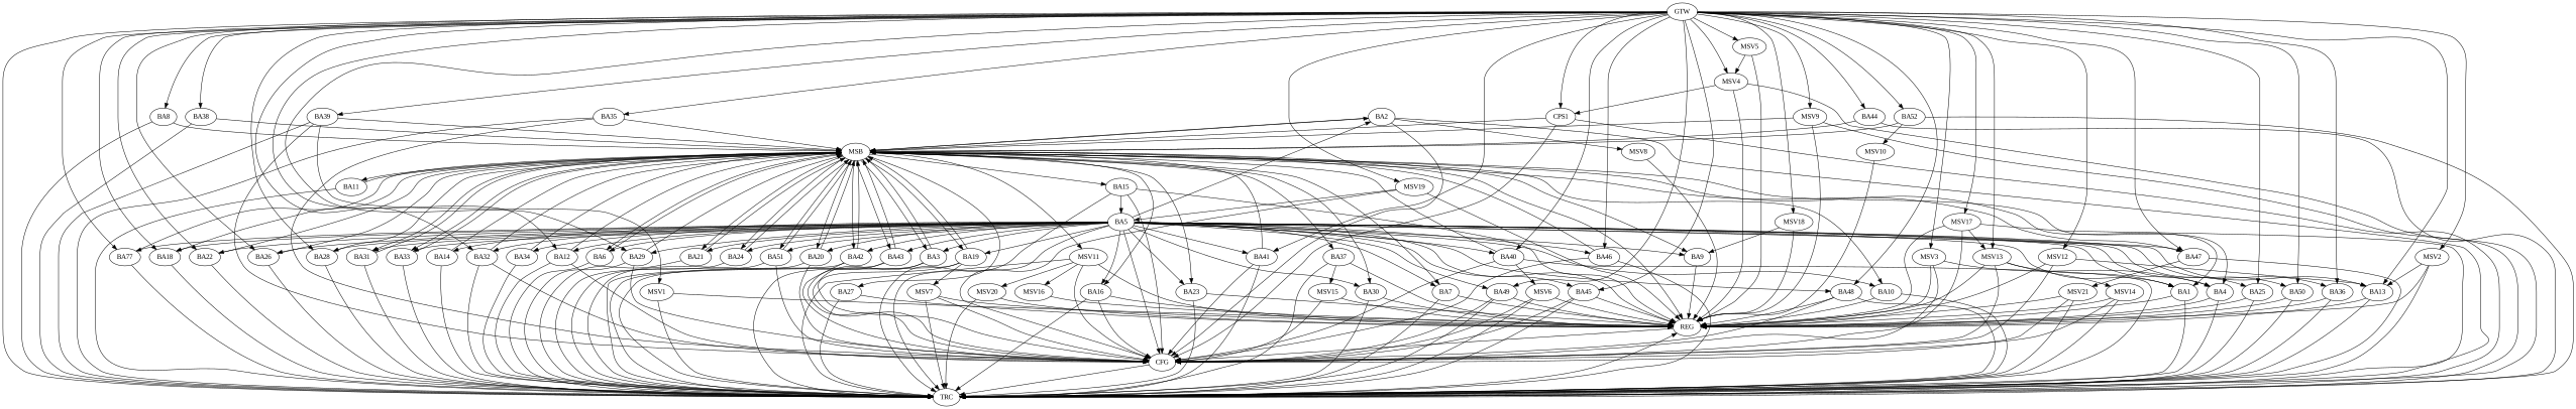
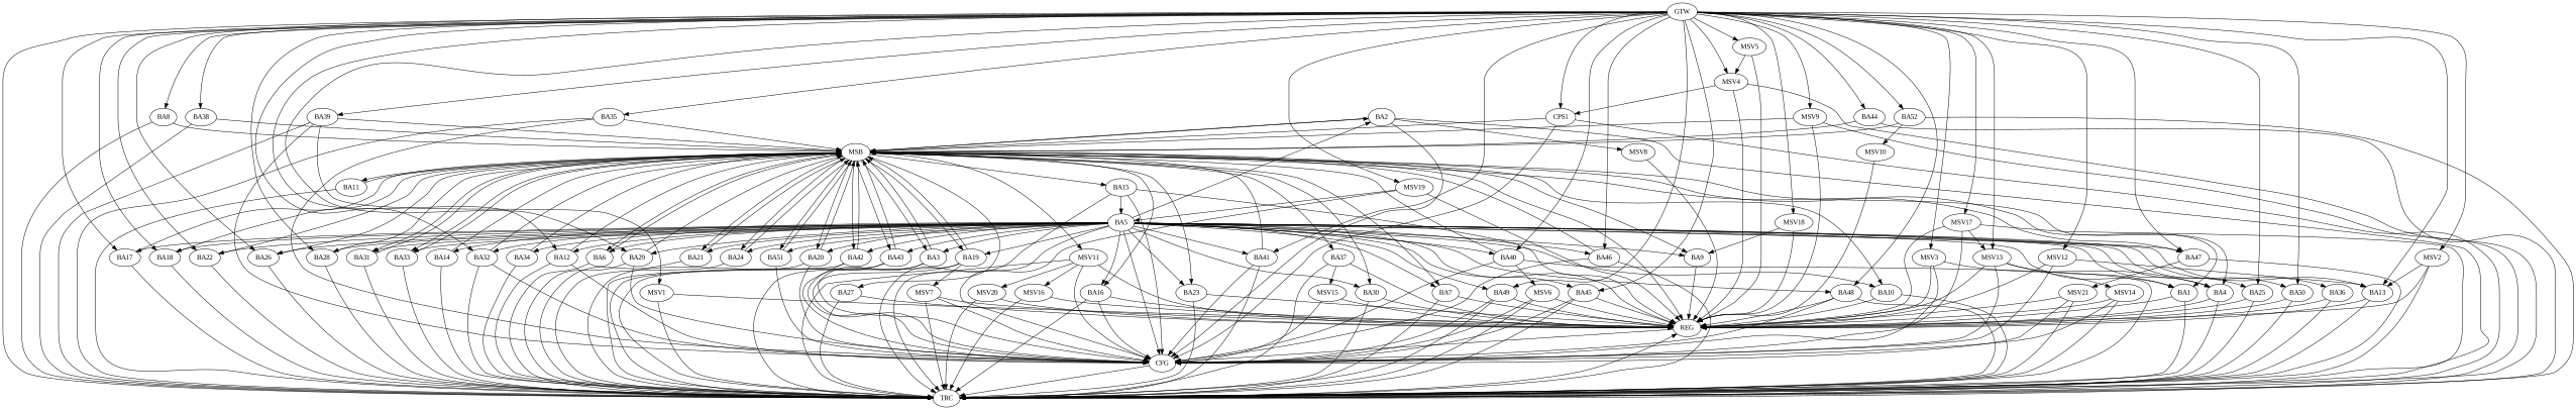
  strict digraph {
    fontname="Liberation Serif"
    node [fontname="Liberation Serif"]
    edge [fontname="Liberation Serif"]
    n1 [label=BA1]
    n2 [label=REG]
    n3 [label=TRC]
    n4 [label=CFG]
    n5 [label=BA2]
    n6 [label=MSB]
    n7 [label=MSV8]
    n8 [label=BA3]
    n9 [label=BA4]
    n10 [label=BA6]
    n11 [label=BA7]
    n12 [label=BA9]
    n13 [label=BA10]
    n14 [label=BA16]
    n15 [label=BA19]
    n16 [label=BA20]
    n17 [label=BA21]
    n18 [label=BA23]
    n19 [label=BA24]
    n20 [label=BA30]
    n21 [label=BA31]
    n22 [label=BA33]
    n23 [label=BA42]
    n24 [label=BA43]
    n25 [label=BA51]
    n26 [label=BA11]
    n27 [label=BA15]
    n28 [label=BA27]
    n29 [label=BA37]
    n30 [label=MSV11]
    n31 [label=BA5]
    n32 [label=BA12]
    n33 [label=BA13]
    n34 [label=BA14]
-   n35 [label=BA77]
+   n35 [label=BA17]
    n36 [label=BA18]
    n37 [label=BA22]
    n38 [label=BA25]
    n39 [label=BA26]
    n40 [label=BA28]
    n41 [label=BA29]
    n42 [label=BA32]
    n43 [label=BA34]
    n44 [label=BA36]
    n45 [label=BA40]
    n46 [label=BA41]
    n47 [label=BA45]
    n48 [label=BA46]
    n49 [label=BA47]
    n50 [label=BA48]
    n51 [label=BA49]
    n52 [label=BA50]
    n53 [label=MSV7]
    n54 [label=MSV6]
    n55 [label=MSV21]
    n56 [label=BA8]
    n57 [label=BA35]
    n58 [label=MSV15]
    n59 [label=BA38]
    n60 [label=BA39]
    n61 [label=MSV1]
    n62 [label=BA44]
    n63 [label=BA52]
    n64 [label=MSV10]
    n65 [label=CPS1]
    n66 [label=GTW]
    n67 [label=MSV2]
    n68 [label=MSV3]
    n69 [label=MSV4]
    n70 [label=MSV5]
    n71 [label=MSV9]
    n72 [label=MSV12]
    n73 [label=MSV13]
    n74 [label=MSV17]
    n75 [label=MSV18]
    n76 [label=MSV19]
    n77 [label=MSV14]
    n78 [label=MSV16]
    n79 [label=MSV20]
    n1 -> n2
    n1 -> n3
    n2 -> n4
    n3 -> n2
    n4 -> n3
    n5 -> n3
    n5 -> n4
    n5 -> n6
    n5 -> n7
    n6 -> n1
    n6 -> n2
    n6 -> n5
    n6 -> n8
    n6 -> n9
    n6 -> n10
    n6 -> n11
    n6 -> n12
    n6 -> n13
    n6 -> n14
    n6 -> n15
    n6 -> n16
    n6 -> n17
    n6 -> n18
    n6 -> n19
    n6 -> n20
    n6 -> n21
    n6 -> n22
    n6 -> n23
    n6 -> n24
    n6 -> n25
    n6 -> n26
    n6 -> n27
    n6 -> n28
    n6 -> n29
    n6 -> n30
    n7 -> n2
    n8 -> n3
    n8 -> n4
    n8 -> n6
    n9 -> n2
    n9 -> n3
    n10 -> n3
    n10 -> n6
    n11 -> n2
    n11 -> n3
    n12 -> n2
    n13 -> n2
    n13 -> n3
    n14 -> n2
    n14 -> n3
    n14 -> n4
    n15 -> n3
    n15 -> n4
    n15 -> n6
    n15 -> n53
    n16 -> n3
    n16 -> n4
    n16 -> n6
    n17 -> n3
    n17 -> n6
    n18 -> n2
    n18 -> n3
    n19 -> n3
    n19 -> n6
    n20 -> n2
    n20 -> n3
    n21 -> n3
    n21 -> n6
    n22 -> n3
    n22 -> n6
    n23 -> n3
    n23 -> n4
    n23 -> n6
    n24 -> n3
    n24 -> n4
    n24 -> n6
-   n25 -> n3
+   n78 -> n3
    n25 -> n4
    n25 -> n6
    n26 -> n3
    n26 -> n6
    n27 -> n2
    n27 -> n3
    n27 -> n4
    n27 -> n31
    n28 -> n2
    n28 -> n3
    n29 -> n2
    n29 -> n3
    n29 -> n58
    n30 -> n2
    n30 -> n3
    n30 -> n4
    n30 -> n78
    n30 -> n79
    n31 -> n1
    n31 -> n2
    n31 -> n3
    n31 -> n4
    n31 -> n5
    n31 -> n8
    n31 -> n9
    n31 -> n10
    n31 -> n11
    n31 -> n12
    n31 -> n13
    n31 -> n14
    n31 -> n15
    n31 -> n16
    n31 -> n17
    n31 -> n18
    n31 -> n19
    n31 -> n20
    n31 -> n21
    n31 -> n22
    n31 -> n23
    n31 -> n24
    n31 -> n25
    n31 -> n32
    n31 -> n33
    n31 -> n34
    n31 -> n35
    n31 -> n36
    n31 -> n37
    n31 -> n38
    n31 -> n39
    n31 -> n40
    n31 -> n41
    n31 -> n42
    n31 -> n43
    n31 -> n44
    n31 -> n45
    n31 -> n46
    n31 -> n47
    n31 -> n48
    n31 -> n49
    n31 -> n50
    n31 -> n51
    n31 -> n52
    n32 -> n3
    n32 -> n4
    n32 -> n6
    n33 -> n2
    n33 -> n3
    n34 -> n3
    n34 -> n6
    n35 -> n3
    n35 -> n6
    n36 -> n3
    n36 -> n6
    n37 -> n3
    n37 -> n6
    n38 -> n2
    n38 -> n3
    n39 -> n3
    n39 -> n6
    n40 -> n3
    n40 -> n6
    n41 -> n3
    n41 -> n4
    n41 -> n6
    n42 -> n3
    n42 -> n4
    n42 -> n6
    n43 -> n3
    n43 -> n6
    n44 -> n2
    n44 -> n3
    n45 -> n3
    n45 -> n4
    n45 -> n6
    n45 -> n54
    n46 -> n3
    n46 -> n4
    n46 -> n6
    n47 -> n2
    n47 -> n3
    n47 -> n4
    n48 -> n3
    n48 -> n4
    n48 -> n6
    n49 -> n3
    n49 -> n6
    n49 -> n55
    n50 -> n2
    n50 -> n3
    n50 -> n4
    n51 -> n2
    n51 -> n3
    n51 -> n4
    n52 -> n2
    n52 -> n3
    n53 -> n2
    n53 -> n3
    n53 -> n4
    n54 -> n2
    n54 -> n3
    n54 -> n4
    n55 -> n2
    n55 -> n3
    n55 -> n4
    n56 -> n3
    n56 -> n6
    n57 -> n3
    n57 -> n4
    n57 -> n6
    n58 -> n2
    n58 -> n4
    n59 -> n3
    n59 -> n6
    n60 -> n3
    n60 -> n4
    n60 -> n6
    n60 -> n61
    n61 -> n2
    n61 -> n3
    n62 -> n3
    n62 -> n6
    n63 -> n3
    n63 -> n6
    n63 -> n64
    n64 -> n2
    n65 -> n3
    n65 -> n4
    n65 -> n6
    n66 -> n3
    n66 -> n32
    n66 -> n33
    n66 -> n35
    n66 -> n36
    n66 -> n37
    n66 -> n38
    n66 -> n39
    n66 -> n40
    n66 -> n41
    n66 -> n42
-   n66 -> n44
    n66 -> n45
    n66 -> n46
    n66 -> n47
    n66 -> n48
    n66 -> n49
    n66 -> n50
    n66 -> n51
    n66 -> n52
    n66 -> n56
    n66 -> n57
    n66 -> n59
    n66 -> n60
    n66 -> n62
    n66 -> n63
    n66 -> n65
    n66 -> n67
    n66 -> n68
    n66 -> n69
    n66 -> n70
    n66 -> n71
    n66 -> n72
    n66 -> n73
    n66 -> n74
    n66 -> n75
    n66 -> n76
    n67 -> n2
    n67 -> n3
    n67 -> n33
    n68 -> n2
    n68 -> n4
    n68 -> n9
    n69 -> n2
    n69 -> n3
    n69 -> n65
    n70 -> n2
    n70 -> n69
    n71 -> n2
    n71 -> n3
    n71 -> n6
    n72 -> n2
    n72 -> n4
    n72 -> n33
    n73 -> n1
    n73 -> n2
    n73 -> n4
    n73 -> n77
    n74 -> n2
    n74 -> n3
    n74 -> n4
    n74 -> n73
    n75 -> n2
    n75 -> n12
    n76 -> n2
    n76 -> n4
    n76 -> n31
    n77 -> n2
    n77 -> n3
    n77 -> n4
    n78 -> n2
    n79 -> n2
    n79 -> n3
  }
